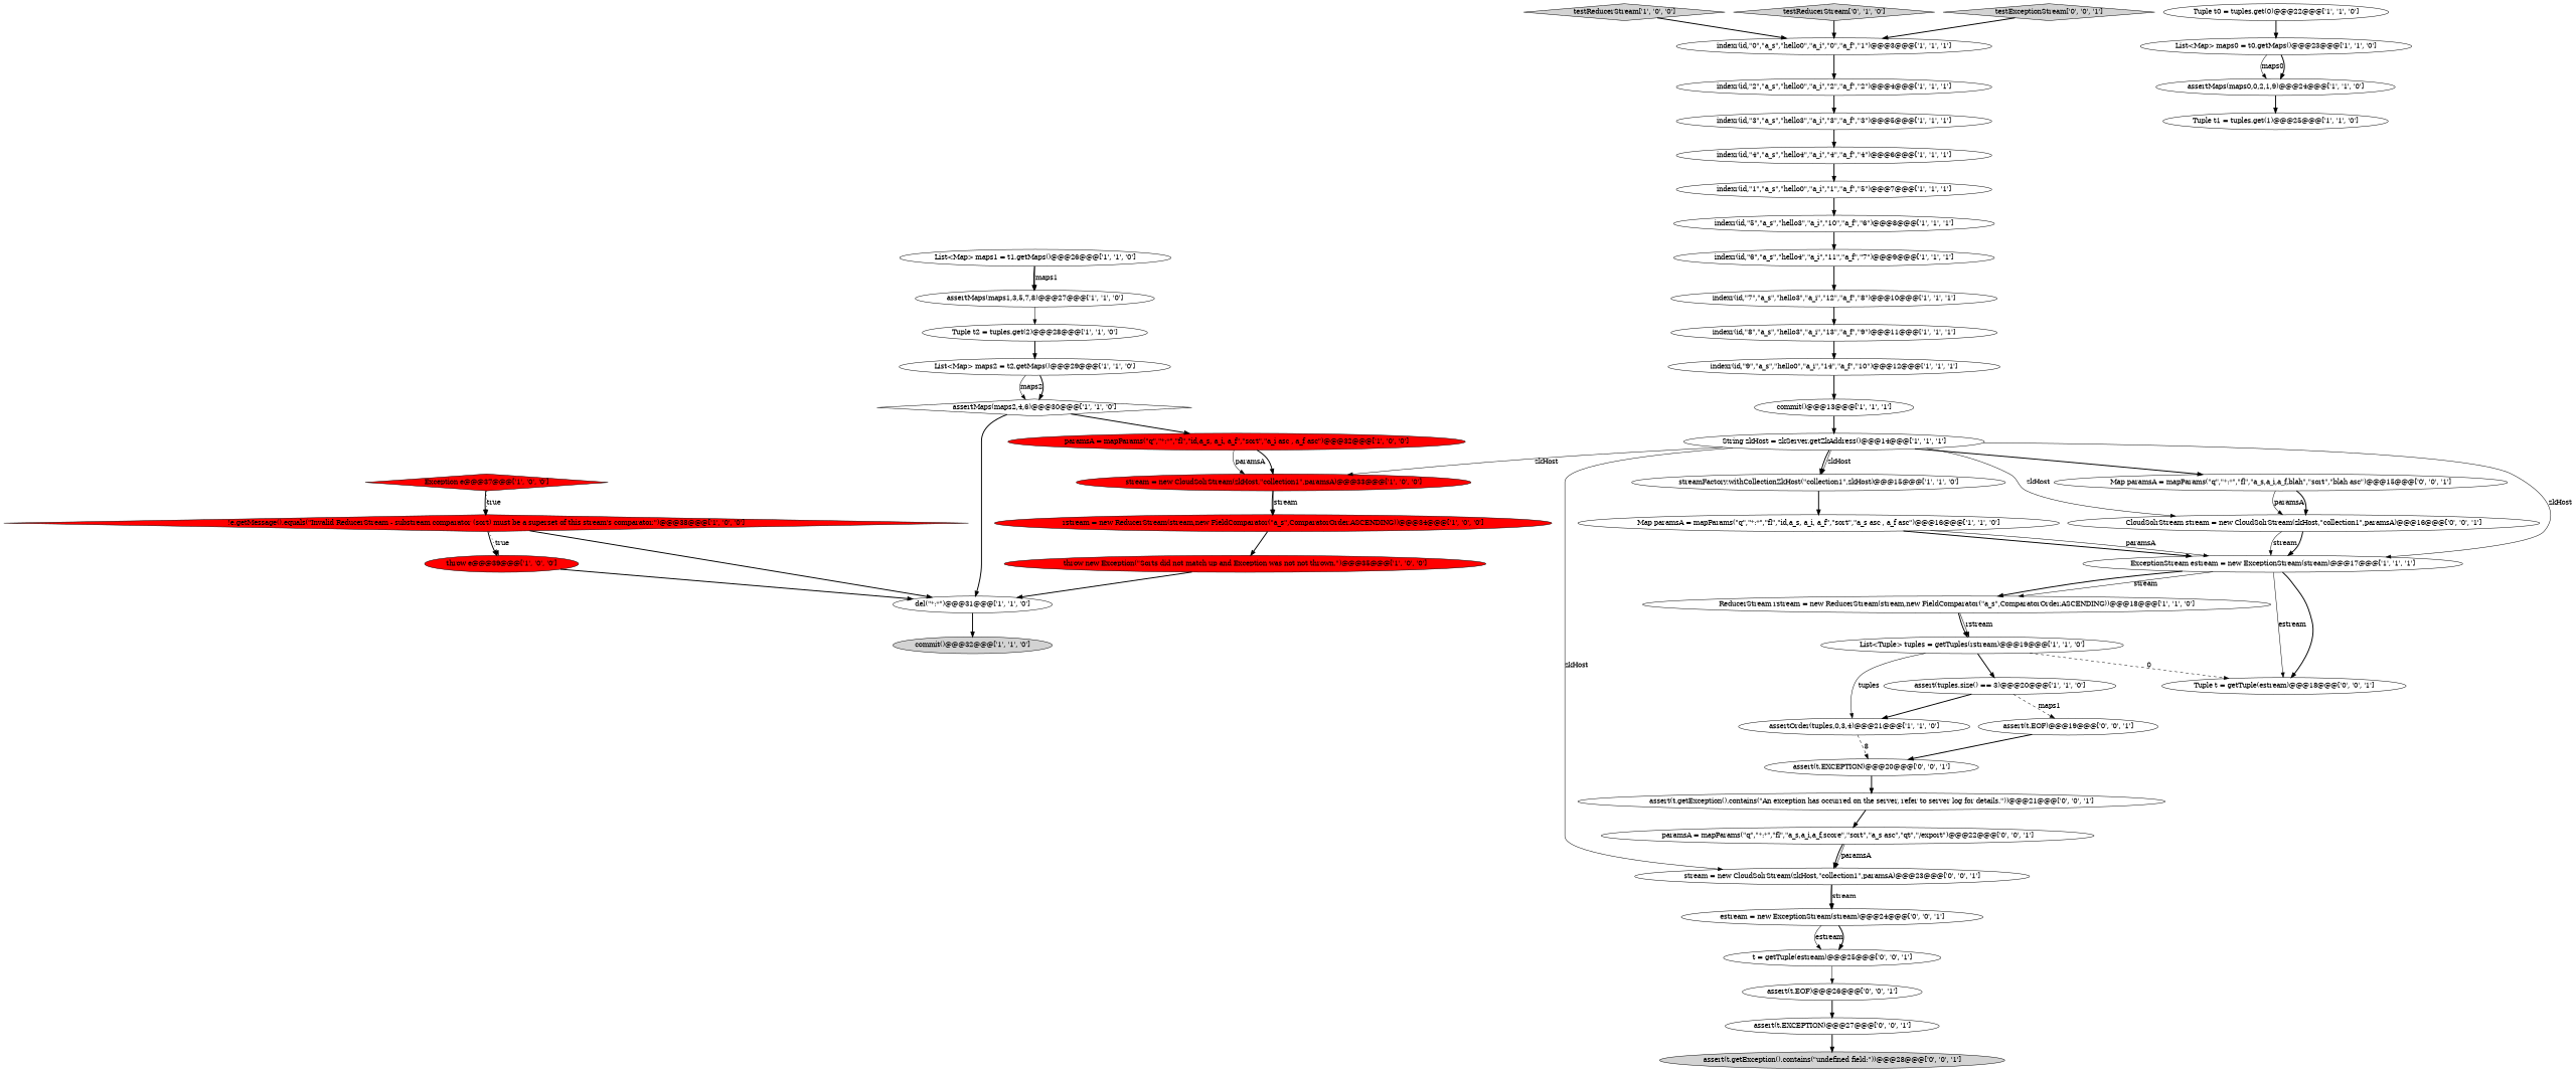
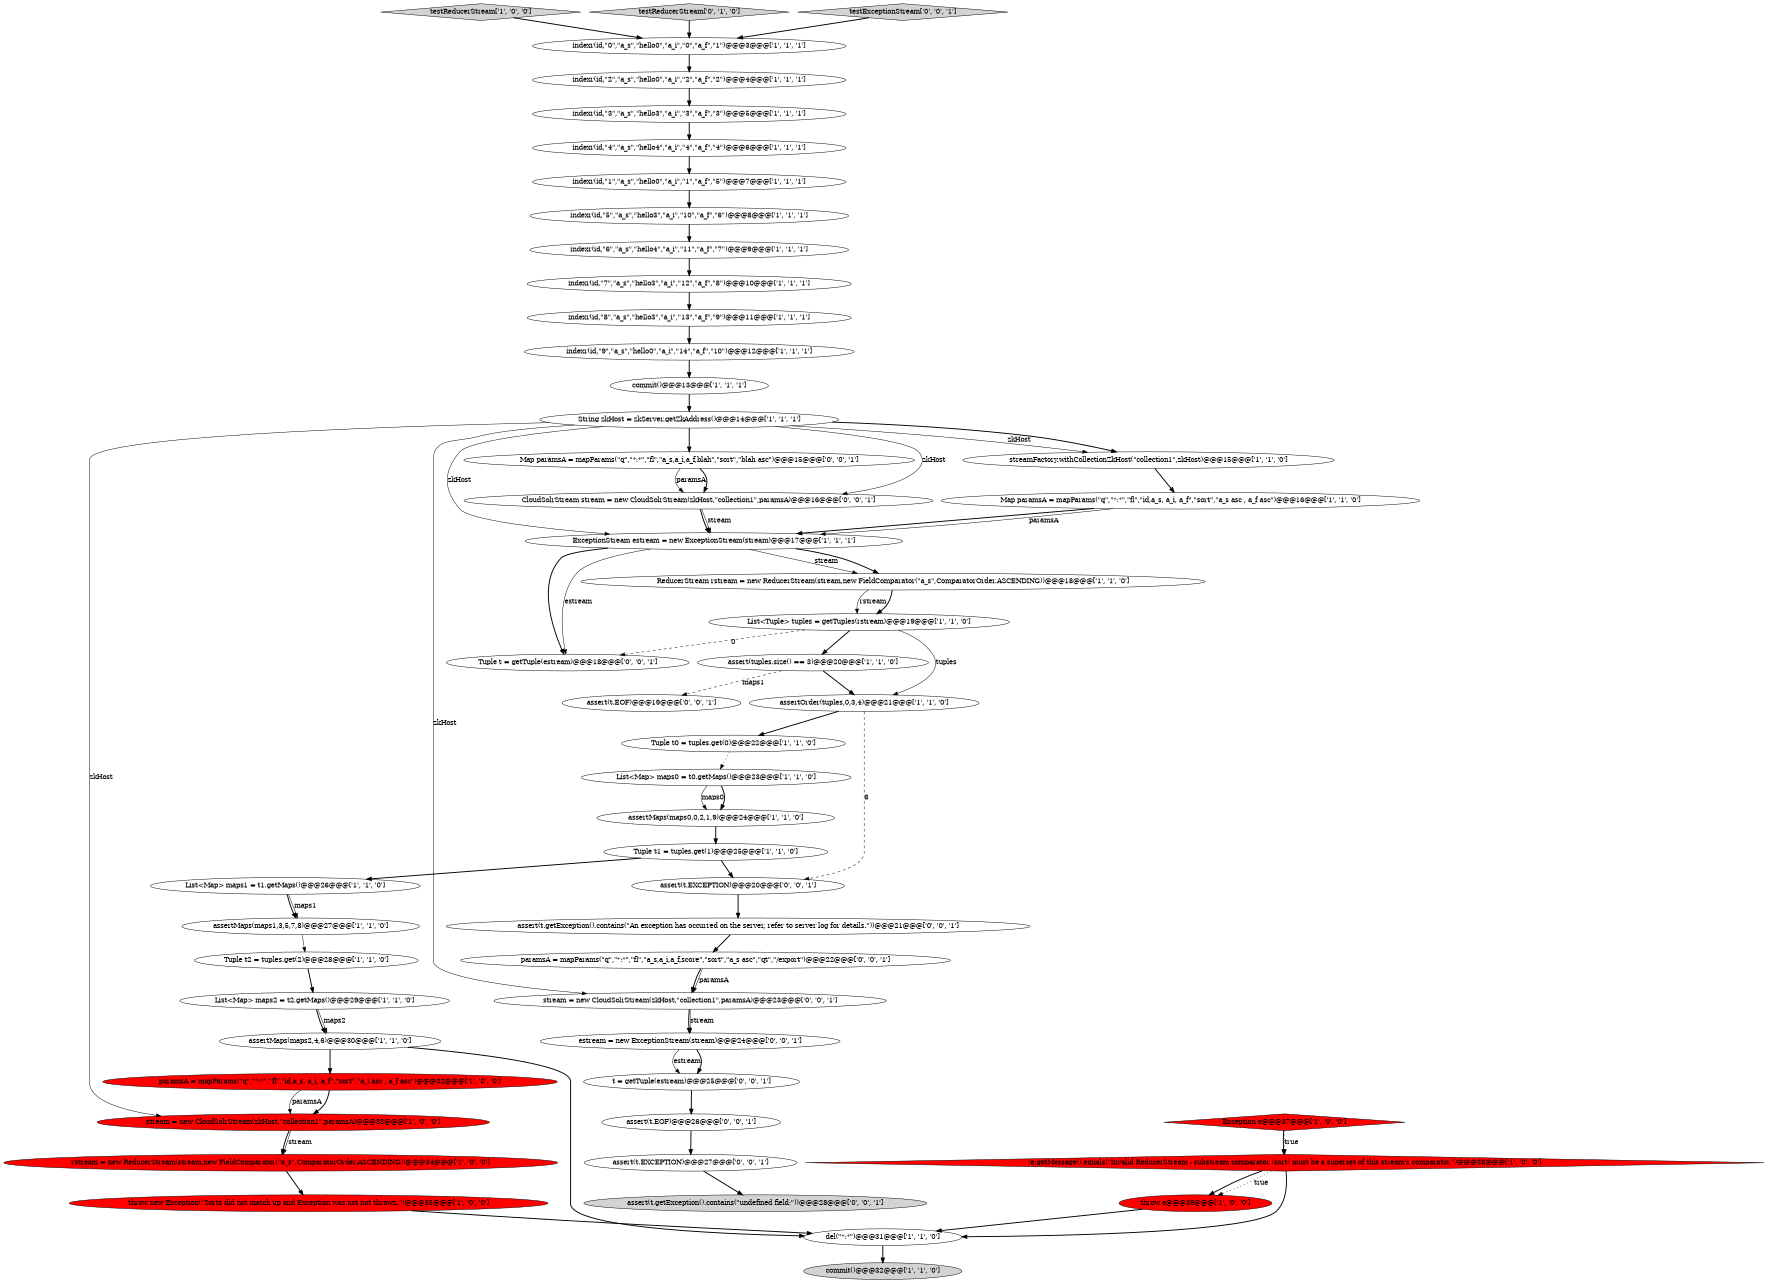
  digraph {
    node [fillcolor=white shape=ellipse style=filled]
    edge [style=bold]
    n1 [fillcolor=red label="throw e@@@39@@@['1', '0', '0']"]
    n2 [label="del(\"*:*\")@@@31@@@['1', '1', '0']"]
    n3 [fillcolor=lightgray label="commit()@@@32@@@['1', '1', '0']"]
    n4 [label="CloudSolrStream stream = new CloudSolrStream(zkHost,\"collection1\",paramsA)@@@16@@@['0', '0', '1']"]
    n5 [label="ExceptionStream estream = new ExceptionStream(stream)@@@17@@@['1', '1', '1']"]
    n6 [label="ReducerStream rstream = new ReducerStream(stream,new FieldComparator(\"a_s\",ComparatorOrder.ASCENDING))@@@18@@@['1', '1', '0']"]
    n7 [label="Tuple t = getTuple(estream)@@@18@@@['0', '0', '1']"]
    n8 [label="Map paramsA = mapParams(\"q\",\"*:*\",\"fl\",\"id,a_s, a_i, a_f\",\"sort\",\"a_s asc , a_f asc\")@@@16@@@['1', '1', '0']"]
    n9 [label="assert(tuples.size() == 3)@@@20@@@['1', '1', '0']"]
    n10 [label="assertOrder(tuples,0,3,4)@@@21@@@['1', '1', '0']"]
    n11 [label="assert(t.EOF)@@@19@@@['0', '0', '1']"]
    n12 [label="Tuple t0 = tuples.get(0)@@@22@@@['1', '1', '0']"]
    n13 [label="assert(t.EXCEPTION)@@@20@@@['0', '0', '1']"]
    n14 [label="Tuple t1 = tuples.get(1)@@@25@@@['1', '1', '0']"]
    n15 [label="List<Map> maps1 = t1.getMaps()@@@26@@@['1', '1', '0']"]
    n16 [label="assertMaps(maps1,3,5,7,8)@@@27@@@['1', '1', '0']"]
    n17 [label="List<Map> maps0 = t0.getMaps()@@@23@@@['1', '1', '0']"]
    n18 [label="assert(t.getException().contains(\"An exception has occurred on the server, refer to server log for details.\"))@@@21@@@['0', '0', '1']"]
-   n19 [label="assertMaps(maps2,4,6)@@@30@@@['1', '1', '0']" shape=diamond]
+   n19 [label="assertMaps(maps2,4,6)@@@30@@@['1', '1', '0']"]
    n20 [fillcolor=red label="paramsA = mapParams(\"q\",\"*:*\",\"fl\",\"id,a_s, a_i, a_f\",\"sort\",\"a_i asc , a_f asc\")@@@32@@@['1', '0', '0']"]
    n21 [fillcolor=red label="stream = new CloudSolrStream(zkHost,\"collection1\",paramsA)@@@33@@@['1', '0', '0']"]
    n22 [fillcolor=red label="Exception e@@@37@@@['1', '0', '0']" shape=diamond]
    n23 [fillcolor=red label="!e.getMessage().equals(\"Invalid ReducerStream - substream comparator (sort) must be a superset of this stream's comparator.\")@@@38@@@['1', '0', '0']" shape=diamond]
    n24 [label="String zkHost = zkServer.getZkAddress()@@@14@@@['1', '1', '1']"]
    n25 [label="streamFactory.withCollectionZkHost(\"collection1\",zkHost)@@@15@@@['1', '1', '0']"]
    n26 [label="stream = new CloudSolrStream(zkHost,\"collection1\",paramsA)@@@23@@@['0', '0', '1']"]
    n27 [label="Map paramsA = mapParams(\"q\",\"*:*\",\"fl\",\"a_s,a_i,a_f,blah\",\"sort\",\"blah asc\")@@@15@@@['0', '0', '1']"]
    n28 [fillcolor=red label="rstream = new ReducerStream(stream,new FieldComparator(\"a_s\",ComparatorOrder.ASCENDING))@@@34@@@['1', '0', '0']"]
    n29 [label="estream = new ExceptionStream(stream)@@@24@@@['0', '0', '1']"]
    n30 [label="List<Map> maps2 = t2.getMaps()@@@29@@@['1', '1', '0']"]
    n31 [label="paramsA = mapParams(\"q\",\"*:*\",\"fl\",\"a_s,a_i,a_f,score\",\"sort\",\"a_s asc\",\"qt\",\"/export\")@@@22@@@['0', '0', '1']"]
    n32 [label="t = getTuple(estream)@@@25@@@['0', '0', '1']"]
    n33 [label="assert(t.EOF)@@@26@@@['0', '0', '1']"]
    n34 [label="indexr(id,\"1\",\"a_s\",\"hello0\",\"a_i\",\"1\",\"a_f\",\"5\")@@@7@@@['1', '1', '1']"]
    n35 [label="indexr(id,\"5\",\"a_s\",\"hello3\",\"a_i\",\"10\",\"a_f\",\"6\")@@@8@@@['1', '1', '1']"]
    n36 [label="indexr(id,\"6\",\"a_s\",\"hello4\",\"a_i\",\"11\",\"a_f\",\"7\")@@@9@@@['1', '1', '1']"]
    n37 [label="assertMaps(maps0,0,2,1,9)@@@24@@@['1', '1', '0']"]
    n38 [fillcolor=lightgray label="testReducerStream['1', '0', '0']" shape=diamond]
    n39 [label="indexr(id,\"0\",\"a_s\",\"hello0\",\"a_i\",\"0\",\"a_f\",\"1\")@@@3@@@['1', '1', '1']"]
    n40 [label="indexr(id,\"2\",\"a_s\",\"hello0\",\"a_i\",\"2\",\"a_f\",\"2\")@@@4@@@['1', '1', '1']"]
    n41 [label="indexr(id,\"8\",\"a_s\",\"hello3\",\"a_i\",\"13\",\"a_f\",\"9\")@@@11@@@['1', '1', '1']"]
    n42 [label="indexr(id,\"9\",\"a_s\",\"hello0\",\"a_i\",\"14\",\"a_f\",\"10\")@@@12@@@['1', '1', '1']"]
    n43 [label="commit()@@@13@@@['1', '1', '1']"]
    n44 [fillcolor=red label="throw new Exception(\"Sorts did not match up and Exception was not not thrown.\")@@@35@@@['1', '0', '0']"]
    n45 [label="indexr(id,\"7\",\"a_s\",\"hello3\",\"a_i\",\"12\",\"a_f\",\"8\")@@@10@@@['1', '1', '1']"]
    n46 [label="indexr(id,\"3\",\"a_s\",\"hello3\",\"a_i\",\"3\",\"a_f\",\"3\")@@@5@@@['1', '1', '1']"]
    n47 [label="List<Tuple> tuples = getTuples(rstream)@@@19@@@['1', '1', '0']"]
    n48 [label="indexr(id,\"4\",\"a_s\",\"hello4\",\"a_i\",\"4\",\"a_f\",\"4\")@@@6@@@['1', '1', '1']"]
    n49 [label="assert(t.EXCEPTION)@@@27@@@['0', '0', '1']"]
    n50 [fillcolor=lightgray label="assert(t.getException().contains(\"undefined field:\"))@@@28@@@['0', '0', '1']"]
    n51 [label="Tuple t2 = tuples.get(2)@@@28@@@['1', '1', '0']"]
    n52 [fillcolor=lightgray label="testReducerStream['0', '1', '0']" shape=diamond]
    n53 [fillcolor=lightgray label="testExceptionStream['0', '0', '1']" shape=diamond]
    n1 -> n2
    n2 -> n3
    n4 -> n5 [label=stream style=solid]
    n4 -> n5
    n5 -> n6 [label=stream style=solid]
    n5 -> n6
    n5 -> n7
    n5 -> n7 [label=estream style=solid]
    n6 -> n47 [label=rstream style=solid]
    n6 -> n47
    n8 -> n5
    n8 -> n5 [label=paramsA style=solid]
    n9 -> n10
    n9 -> n11 [label=maps1 style=dashed]
+   n10 -> n12
    n10 -> n13 [label=8 style=dashed]
-   n11 -> n13
-   n12 -> n17
+   n14 -> n13
+   n12 -> n17 [style=dotted]
    n13 -> n18
+   n14 -> n15
    n15 -> n16
    n15 -> n16 [label=maps1 style=solid]
    n16 -> n51 [style=solid]
    n17 -> n37 [label=maps0 style=solid]
    n17 -> n37
    n18 -> n31
    n19 -> n2
    n19 -> n20
    n20 -> n21
    n20 -> n21 [label=paramsA style=solid]
    n21 -> n28 [label=stream style=solid]
    n21 -> n28
    n22 -> n23
    n22 -> n23 [label=true style=dotted]
    n23 -> n1
    n23 -> n1 [label=true style=dotted]
    n23 -> n2
    n24 -> n4 [label=zkHost style=solid]
    n24 -> n5 [label=zkHost style=solid]
    n24 -> n21 [label=zkHost style=solid]
    n24 -> n25 [label=zkHost style=solid]
    n24 -> n25
    n24 -> n26 [label=zkHost style=solid]
    n24 -> n27
    n25 -> n8
    n26 -> n29
    n26 -> n29 [label=stream style=solid]
    n27 -> n4 [label=paramsA style=solid]
    n27 -> n4
    n28 -> n44
    n29 -> n32 [label=estream style=solid]
    n29 -> n32
    n30 -> n19 [label=maps2 style=solid]
    n30 -> n19
    n31 -> n26 [label=paramsA style=solid]
    n31 -> n26
-   n32 -> n33 [style=solid]
+   n32 -> n33
    n33 -> n49
    n34 -> n35
    n35 -> n36
    n36 -> n45
    n37 -> n14
    n38 -> n39
    n39 -> n40
    n40 -> n46
    n41 -> n42
    n42 -> n43
    n43 -> n24
    n44 -> n2
    n45 -> n41
    n46 -> n48
    n47 -> n7 [label=0 style=dashed]
    n47 -> n9
    n47 -> n10 [label=tuples style=solid]
    n48 -> n34
    n49 -> n50
    n51 -> n30
    n52 -> n39
    n53 -> n39
  }
